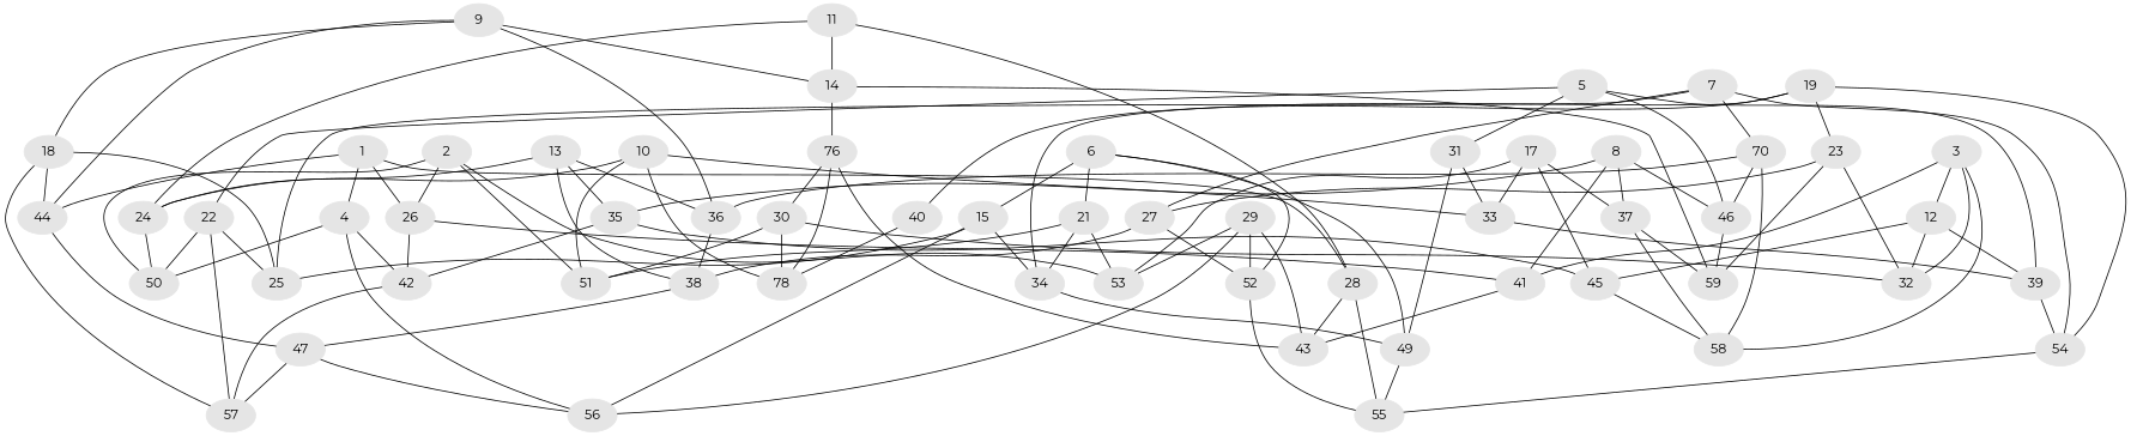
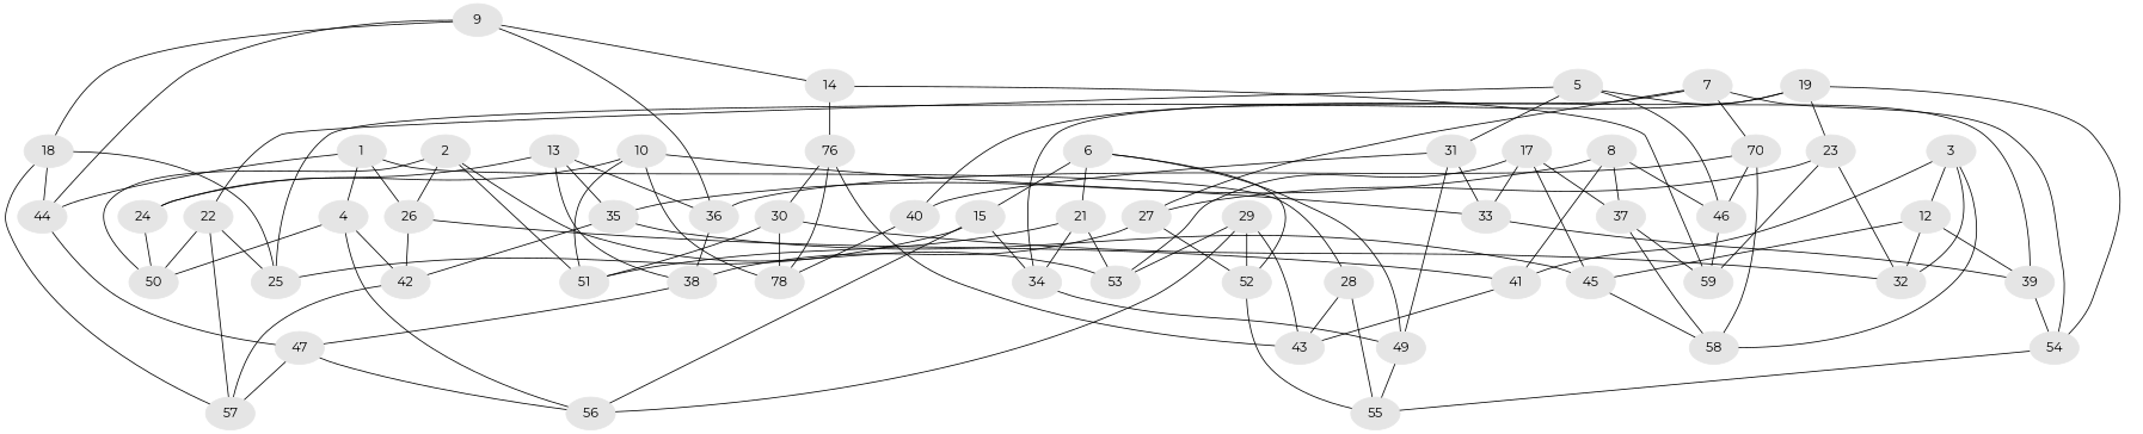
  graph {
    fontname=Montserrat
    node [color=gray90 fontname=Montserrat style=filled]
    edge [fontname=Montserrat]
    1
    4
    26
    28
    44
    50
    42
    56
    41
    43
    55
    47
    2
    51
    53
    3
    12
    32
    58
    39
    45
    57
    5
    22
    31
    46
    25
    49
    33
    40
    54
    59
    6
    15
    21
    52
    34
    n38 [label=70]
    7
    27
    36
    38
    8
    35
    37
    9
    14
    18
    n49 [label=76]
    10
    24
    n52 [label=78]
-   11
    13
    30
    17
    19
    23
    29
    1 -- 4
    1 -- 26
    1 -- 28
    1 -- 44
    4 -- 50
    4 -- 42
    4 -- 56
    26 -- 42
    26 -- 41
    28 -- 43
    28 -- 55
    44 -- 47
    42 -- 57
    41 -- 43
    47 -- 56
    47 -- 57
    2 -- 26
    2 -- 50
    2 -- 51
    2 -- 53
    3 -- 41
    3 -- 12
    3 -- 32
    3 -- 58
    12 -- 32
    12 -- 39
    12 -- 45
    39 -- 54
    45 -- 58
    5 -- 39
    5 -- 22
    5 -- 31
    5 -- 46
    22 -- 50
    22 -- 57
    22 -- 25
    31 -- 49
    31 -- 33
+   31 -- 40
    46 -- 59
    49 -- 55
    33 -- 39
    40 -- n52
    54 -- 55
    6 -- 49
    6 -- 15
    6 -- 21
    6 -- 52
    15 -- 56
    15 -- 25
    15 -- 34
    21 -- 51
    21 -- 53
    21 -- 34
    52 -- 55
    34 -- 49
    n38 -- 58
    n38 -- 46
    n38 -- 36
    7 -- 25
    7 -- 54
    7 -- n38
    7 -- 27
    27 -- 52
    27 -- 38
    36 -- 38
    38 -- 47
    8 -- 41
    8 -- 46
    8 -- 35
    8 -- 37
    35 -- 42
    35 -- 45
    37 -- 58
    37 -- 59
    9 -- 44
    9 -- 36
    9 -- 14
    9 -- 18
    14 -- 59
    14 -- n49
    18 -- 44
    18 -- 57
    18 -- 25
    n49 -- 43
    n49 -- n52
    n49 -- 30
    10 -- 51
    10 -- 33
    10 -- 24
    10 -- n52
    24 -- 50
-   11 -- 28
-   11 -- 14
-   11 -- 24
    13 -- 36
    13 -- 38
    13 -- 35
    13 -- 24
    30 -- 51
    30 -- 32
    30 -- n52
    17 -- 53
    17 -- 45
    17 -- 33
    17 -- 37
    19 -- 40
    19 -- 54
    19 -- 34
    19 -- 23
    23 -- 32
    23 -- 59
    23 -- 27
    29 -- 56
    29 -- 43
    29 -- 53
    29 -- 52
  }
